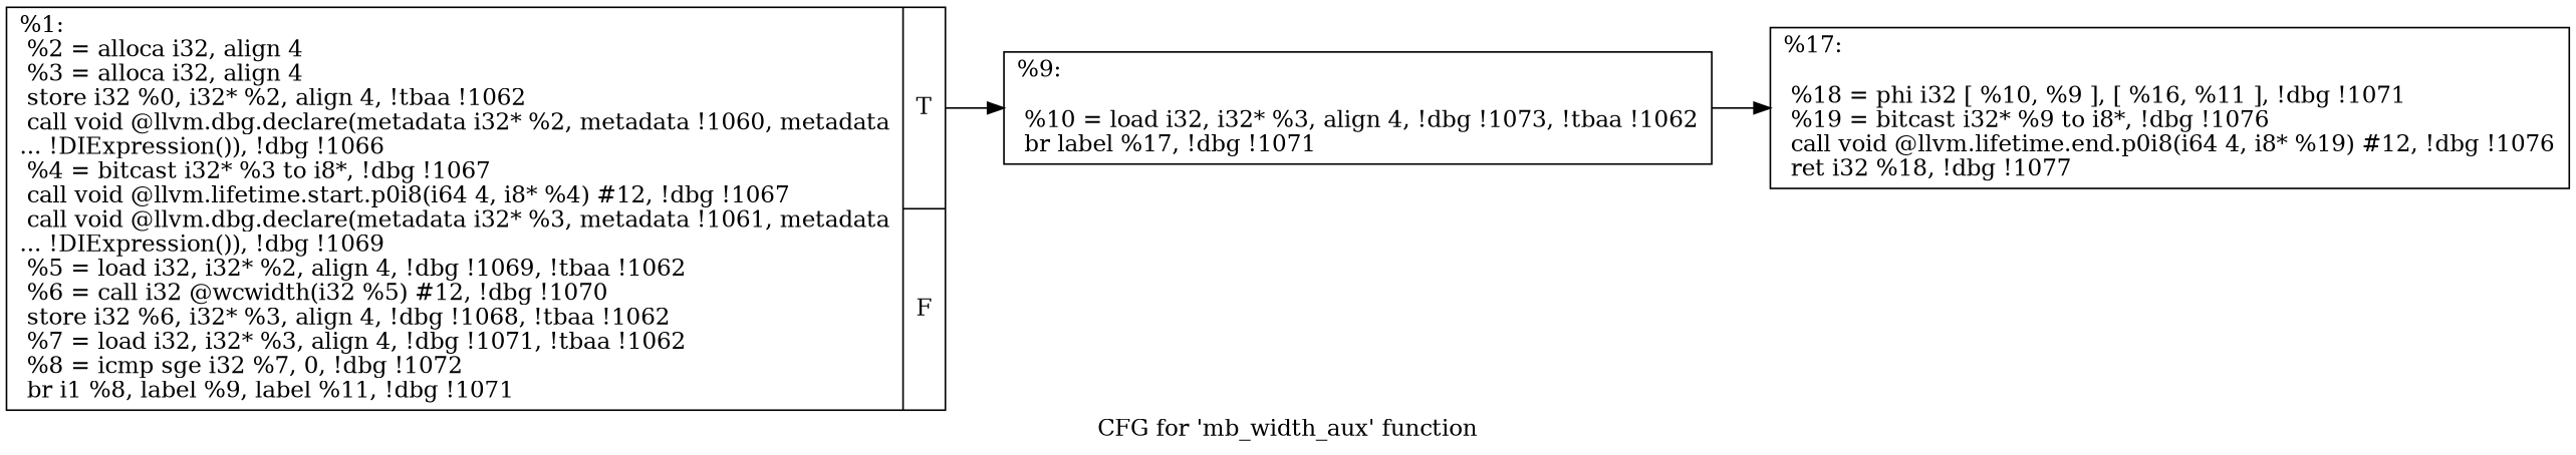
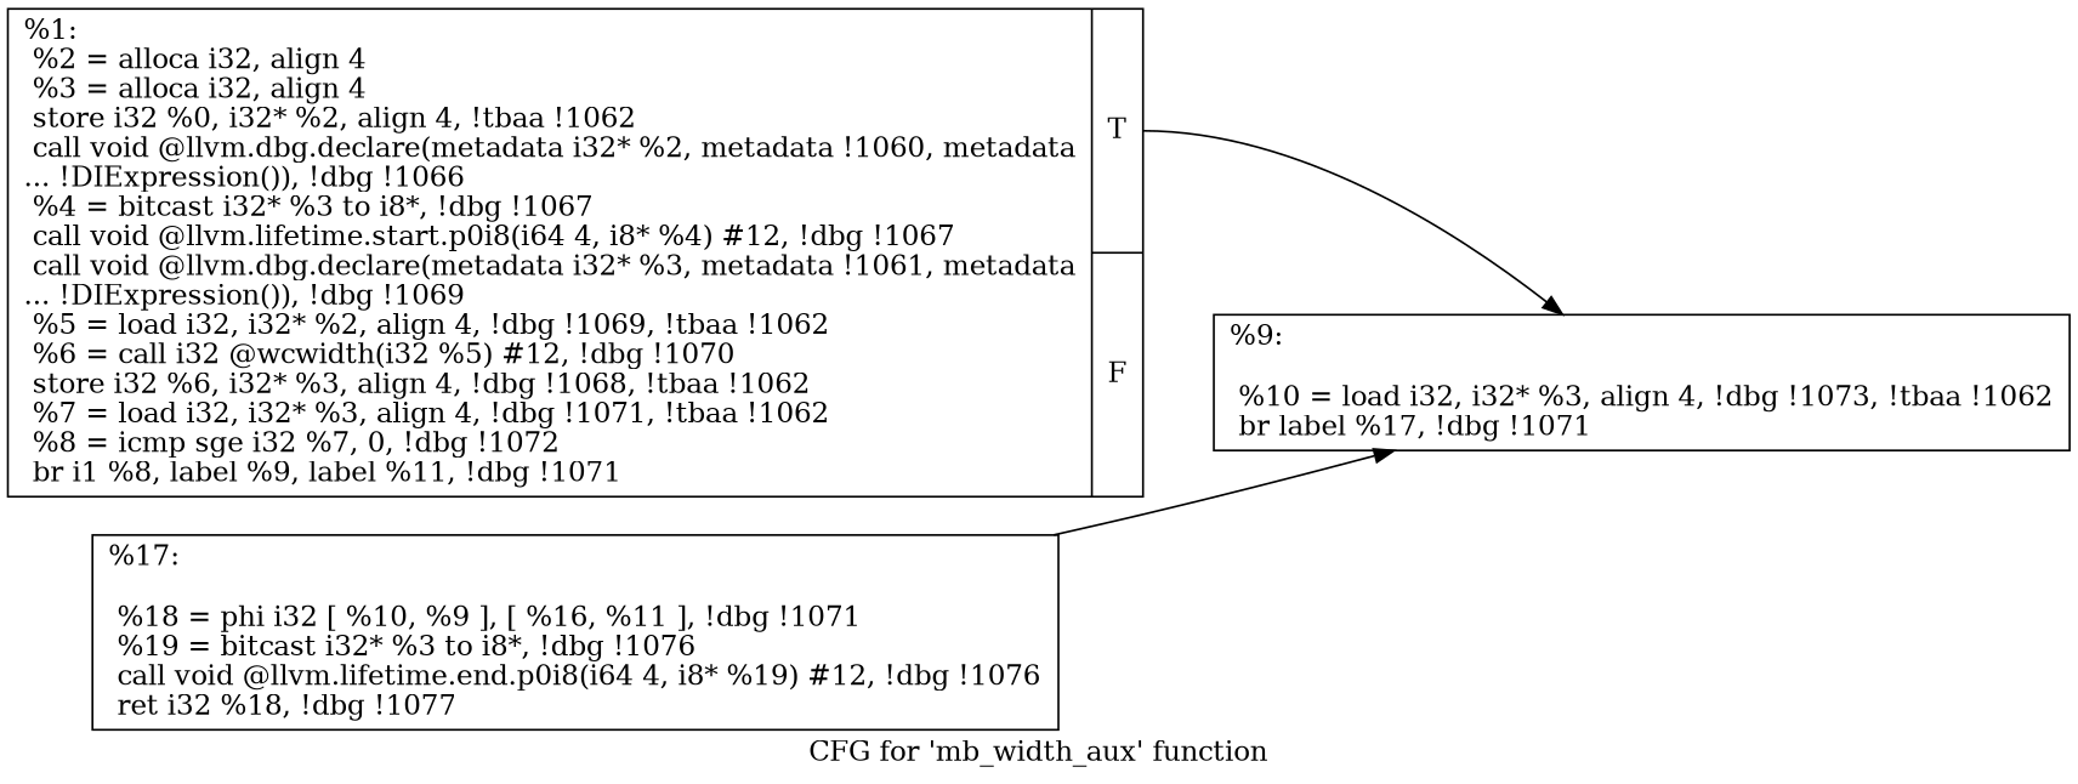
  digraph {
    label="CFG for 'mb_width_aux' function"
    rankdir=LR
    node [shape=record]
    n1 [label="{%1:\l  %2 = alloca i32, align 4\l  %3 = alloca i32, align 4\l  store i32 %0, i32* %2, align 4, !tbaa !1062\l  call void @llvm.dbg.declare(metadata i32* %2, metadata !1060, metadata\l... !DIExpression()), !dbg !1066\l  %4 = bitcast i32* %3 to i8*, !dbg !1067\l  call void @llvm.lifetime.start.p0i8(i64 4, i8* %4) #12, !dbg !1067\l  call void @llvm.dbg.declare(metadata i32* %3, metadata !1061, metadata\l... !DIExpression()), !dbg !1069\l  %5 = load i32, i32* %2, align 4, !dbg !1069, !tbaa !1062\l  %6 = call i32 @wcwidth(i32 %5) #12, !dbg !1070\l  store i32 %6, i32* %3, align 4, !dbg !1068, !tbaa !1062\l  %7 = load i32, i32* %3, align 4, !dbg !1071, !tbaa !1062\l  %8 = icmp sge i32 %7, 0, !dbg !1072\l  br i1 %8, label %9, label %11, !dbg !1071\l|{<s0>T|<s1>F}}"]
    n2 [label="{%9:\l\l  %10 = load i32, i32* %3, align 4, !dbg !1073, !tbaa !1062\l  br label %17, !dbg !1071\l}"]
-   n3 [label="{%17:\l\l  %18 = phi i32 [ %10, %9 ], [ %16, %11 ], !dbg !1071\l  %19 = bitcast i32* %9 to i8*, !dbg !1076\l  call void @llvm.lifetime.end.p0i8(i64 4, i8* %19) #12, !dbg !1076\l  ret i32 %18, !dbg !1077\l}"]
+   n3 [label="{%17:\l\l  %18 = phi i32 [ %10, %9 ], [ %16, %11 ], !dbg !1071\l  %19 = bitcast i32* %3 to i8*, !dbg !1076\l  call void @llvm.lifetime.end.p0i8(i64 4, i8* %19) #12, !dbg !1076\l  ret i32 %18, !dbg !1077\l}"]
    n1 -> n2 [tailport=s0]
-   n2 -> n3
+   n3 -> n2
  }
